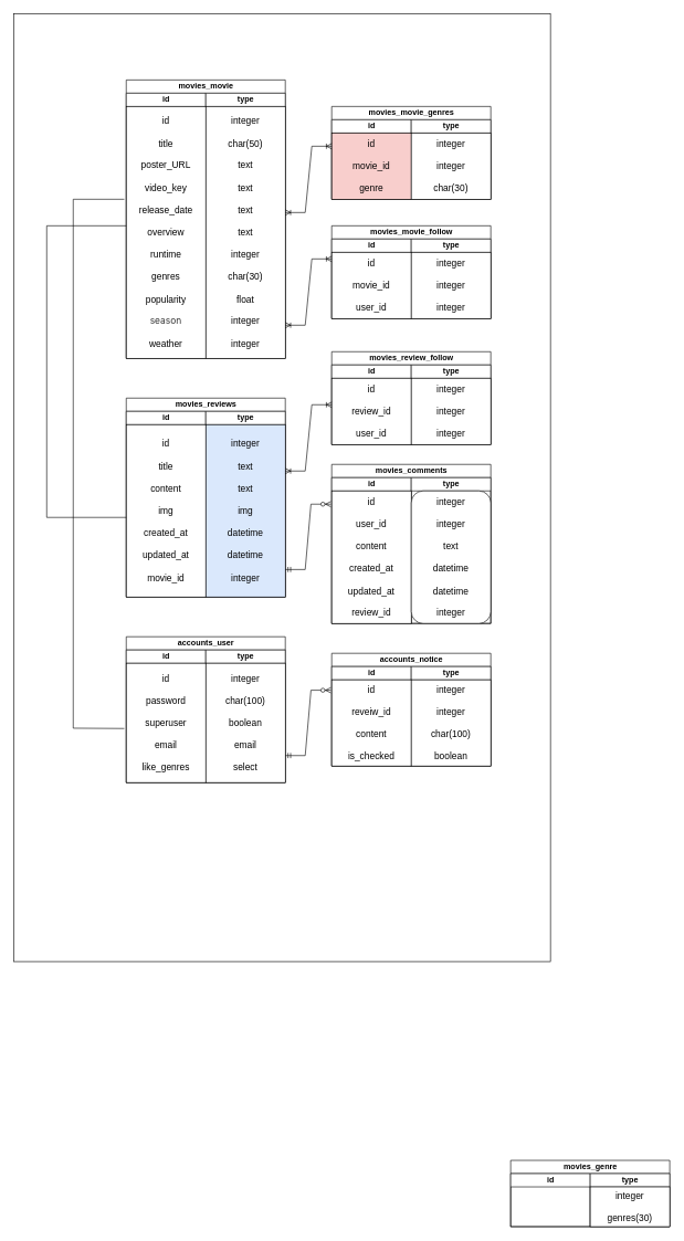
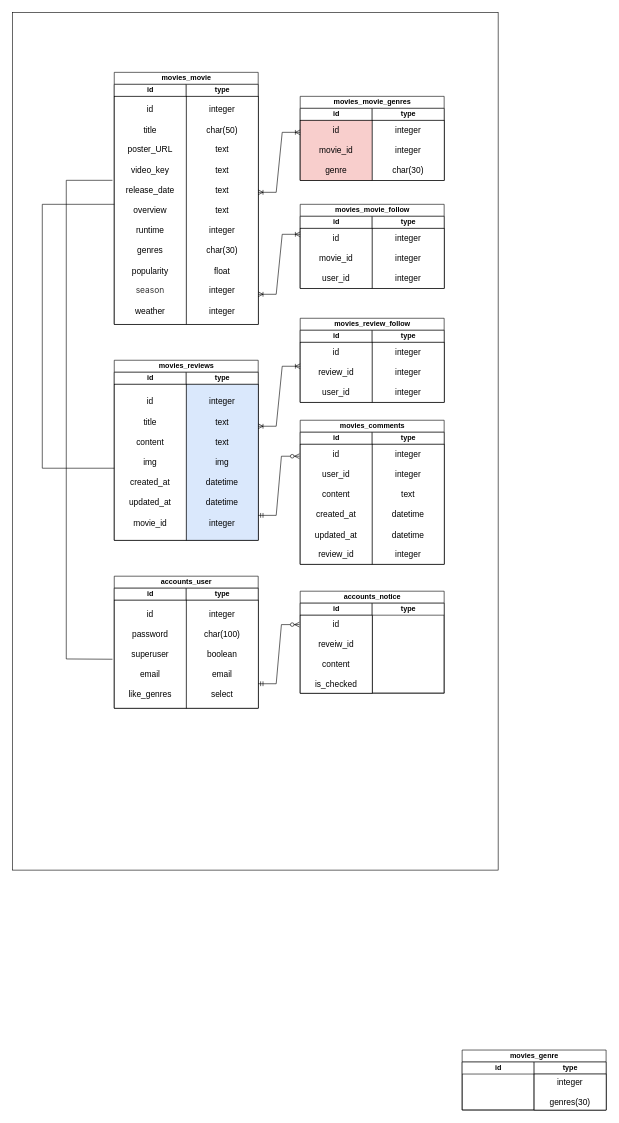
  <mxCell id="0" />
  <mxCell id="1" parent="0" />
  <mxCell id="2" value="" style="html=1;fontSize=14;" vertex="1" parent="1"><mxGeometry x="20" width="810" height="1430" as="geometry" y="20" /></mxCell>
  <mxCell id="3" value="movies_movie" style="swimlane;childLayout=stackLayout;resizeParent=1;resizeParentMax=0;startSize=20;html=1;" vertex="1" parent="1"><mxGeometry x="190" y="120" width="240" height="420" as="geometry" /></mxCell>
  <mxCell id="4" value="id" style="swimlane;startSize=20;html=1;" vertex="1" parent="3"><mxGeometry y="20" width="120" height="400" as="geometry" /></mxCell>
  <mxCell id="5" value="type" style="swimlane;startSize=20;html=1;" vertex="1" parent="3"><mxGeometry x="120" y="20" width="120" height="400" as="geometry"><mxRectangle x="120" y="20" width="40" height="460" as="alternateBounds" /></mxGeometry></mxCell>
  <mxCell id="6" value="&lt;font style=&quot;font-size: 14px;&quot;&gt;id&lt;br&gt;&lt;br&gt;title&lt;br&gt;&lt;br&gt;poster_URL&lt;br&gt;&lt;br&gt;video_key&lt;br&gt;&lt;br&gt;release_date&lt;br&gt;&lt;br&gt;overview&lt;br&gt;&lt;br&gt;runtime&lt;br&gt;&lt;br&gt;genres&lt;br&gt;&lt;br&gt;popularity&lt;br&gt;&lt;br&gt;&lt;span style=&quot;color: rgb(51, 51, 51); font-family: -apple-system, BlinkMacSystemFont, &amp;quot;Helvetica Neue&amp;quot;, Arial, &amp;quot;Microsoft Yahei&amp;quot;, simsun, &amp;quot;Apple SD Gothic Neo&amp;quot;, NanumGothic, Dotum, 새굴림, sans-serif; text-align: left; background-color: rgb(255, 255, 255);&quot;&gt;season&lt;br&gt;&lt;/span&gt;&lt;br&gt;weather&lt;br&gt;&lt;/font&gt;" style="whiteSpace=wrap;html=1;" vertex="1" parent="1"><mxGeometry x="190" y="160" width="120" height="380" as="geometry" /></mxCell>
  <mxCell id="7" value="&lt;font style=&quot;font-size: 14px;&quot;&gt;integer&lt;br&gt;&lt;br&gt;char(50)&lt;br&gt;&lt;br&gt;text&lt;br&gt;&lt;br&gt;text&lt;br&gt;&lt;br&gt;text&lt;br&gt;&lt;br&gt;text&lt;br&gt;&lt;br&gt;integer&lt;br&gt;&lt;br&gt;char(30)&lt;br&gt;&lt;br&gt;float&lt;br&gt;&lt;br&gt;integer&lt;br&gt;&lt;br&gt;integer&lt;br&gt;&lt;/font&gt;" style="whiteSpace=wrap;html=1;" vertex="1" parent="1"><mxGeometry x="310" y="160" width="120" height="380" as="geometry" /></mxCell>
  <mxCell id="8" value="movies_genre" style="swimlane;childLayout=stackLayout;resizeParent=1;resizeParentMax=0;startSize=20;html=1;" vertex="1" parent="1"><mxGeometry x="770" y="1750" width="240" height="100" as="geometry" /></mxCell>
  <mxCell id="9" value="id" style="swimlane;startSize=20;html=1;" vertex="1" parent="8"><mxGeometry y="20" width="120" height="80" as="geometry" /></mxCell>
  <mxCell id="10" value="type" style="swimlane;startSize=20;html=1;" vertex="1" parent="8"><mxGeometry x="120" y="20" width="120" height="80" as="geometry"><mxRectangle x="120" y="20" width="40" height="460" as="alternateBounds" /></mxGeometry></mxCell>
  <mxCell id="11" value="&lt;font style=&quot;font-size: 14px;&quot;&gt;integer&lt;br&gt;&lt;br&gt;genres(30)&lt;br&gt;&lt;/font&gt;" style="whiteSpace=wrap;html=1;" vertex="1" parent="1"><mxGeometry x="890" y="1790" width="120" height="60" as="geometry" /></mxCell>
  <mxCell id="12" value="movies_movie_genres" style="swimlane;childLayout=stackLayout;resizeParent=1;resizeParentMax=0;startSize=20;html=1;" vertex="1" parent="1"><mxGeometry x="500" y="160" width="240" height="140" as="geometry" /></mxCell>
  <mxCell id="13" value="id" style="swimlane;startSize=20;html=1;" vertex="1" parent="12"><mxGeometry y="20" width="120" height="120" as="geometry" /></mxCell>
  <mxCell id="14" value="type" style="swimlane;startSize=20;html=1;" vertex="1" parent="12"><mxGeometry x="120" y="20" width="120" height="120" as="geometry"><mxRectangle x="120" y="20" width="40" height="460" as="alternateBounds" /></mxGeometry></mxCell>
  <mxCell id="15" value="&lt;font style=&quot;font-size: 14px;&quot;&gt;id&lt;br&gt;&lt;br&gt;movie_id&lt;br&gt;&lt;br&gt;genre&lt;br&gt;&lt;/font&gt;" style="whiteSpace=wrap;html=1;fillColor=#f8cecc;" vertex="1" parent="1"><mxGeometry x="500" y="200" width="120" height="100" as="geometry" /></mxCell>
  <mxCell id="16" value="&lt;font style=&quot;font-size: 14px;&quot;&gt;integer&lt;br&gt;&lt;br&gt;integer&lt;br&gt;&lt;br&gt;char(30)&lt;br&gt;&lt;/font&gt;" style="whiteSpace=wrap;html=1;" vertex="1" parent="1"><mxGeometry x="620" y="200" width="120" height="100" as="geometry" /></mxCell>
  <mxCell id="17" value="movies_movie_follow" style="swimlane;childLayout=stackLayout;resizeParent=1;resizeParentMax=0;startSize=20;html=1;" vertex="1" parent="1"><mxGeometry x="500" y="340" width="240" height="140" as="geometry" /></mxCell>
  <mxCell id="18" value="id" style="swimlane;startSize=20;html=1;" vertex="1" parent="17"><mxGeometry y="20" width="120" height="120" as="geometry" /></mxCell>
  <mxCell id="19" value="type" style="swimlane;startSize=20;html=1;" vertex="1" parent="17"><mxGeometry x="120" y="20" width="120" height="120" as="geometry"><mxRectangle x="120" y="20" width="40" height="460" as="alternateBounds" /></mxGeometry></mxCell>
  <mxCell id="20" value="&lt;font style=&quot;font-size: 14px;&quot;&gt;id&lt;br&gt;&lt;br&gt;movie_id&lt;br&gt;&lt;br&gt;user_id&lt;br&gt;&lt;/font&gt;" style="whiteSpace=wrap;html=1;" vertex="1" parent="1"><mxGeometry x="500" y="380" width="120" height="100" as="geometry" /></mxCell>
  <mxCell id="21" value="&lt;font style=&quot;font-size: 14px;&quot;&gt;integer&lt;br&gt;&lt;br&gt;integer&lt;br&gt;&lt;br&gt;integer&lt;br&gt;&lt;/font&gt;" style="whiteSpace=wrap;html=1;" vertex="1" parent="1"><mxGeometry x="620" y="380" width="120" height="100" as="geometry" /></mxCell>
  <mxCell id="22" value="movies_reviews" style="swimlane;childLayout=stackLayout;resizeParent=1;resizeParentMax=0;startSize=20;html=1;" vertex="1" parent="1"><mxGeometry x="190" y="600" width="240" height="300" as="geometry" /></mxCell>
  <mxCell id="23" value="id" style="swimlane;startSize=20;html=1;" vertex="1" parent="22"><mxGeometry y="20" width="120" height="280" as="geometry" /></mxCell>
  <mxCell id="24" value="type" style="swimlane;startSize=20;html=1;" vertex="1" parent="22"><mxGeometry x="120" y="20" width="120" height="280" as="geometry"><mxRectangle x="120" y="20" width="40" height="460" as="alternateBounds" /></mxGeometry></mxCell>
  <mxCell id="25" value="&lt;font style=&quot;font-size: 14px;&quot;&gt;id&lt;br&gt;&lt;br&gt;title&lt;br&gt;&lt;br&gt;content&lt;br&gt;&lt;br&gt;img&lt;br&gt;&lt;br&gt;created_at&lt;br&gt;&lt;br&gt;updated_at&lt;br&gt;&lt;br&gt;movie_id&lt;br&gt;&lt;/font&gt;" style="whiteSpace=wrap;html=1;" vertex="1" parent="1"><mxGeometry x="190" y="640" width="120" height="260" as="geometry" /></mxCell>
  <mxCell id="26" value="&lt;font style=&quot;font-size: 14px;&quot;&gt;integer&lt;br&gt;&lt;br&gt;text&lt;br&gt;&lt;br&gt;text&lt;br&gt;&lt;br&gt;img&lt;br&gt;&lt;br&gt;datetime&lt;br&gt;&lt;br&gt;datetime&lt;br&gt;&lt;br&gt;integer&lt;br&gt;&lt;/font&gt;" style="whiteSpace=wrap;html=1;fillColor=#dae8fc;" vertex="1" parent="1"><mxGeometry x="310" y="640" width="120" height="260" as="geometry" /></mxCell>
  <mxCell id="27" value="movies_comments" style="swimlane;childLayout=stackLayout;resizeParent=1;resizeParentMax=0;startSize=20;html=1;" vertex="1" parent="1"><mxGeometry x="500" y="700" width="240" height="240" as="geometry" /></mxCell>
  <mxCell id="28" value="id" style="swimlane;startSize=20;html=1;" vertex="1" parent="27"><mxGeometry y="20" width="120" height="220" as="geometry" /></mxCell>
  <mxCell id="29" value="type" style="swimlane;startSize=20;html=1;" vertex="1" parent="27"><mxGeometry x="120" y="20" width="120" height="220" as="geometry"><mxRectangle x="120" y="20" width="40" height="460" as="alternateBounds" /></mxGeometry></mxCell>
  <mxCell id="30" value="&lt;font style=&quot;font-size: 14px;&quot;&gt;id&lt;br&gt;&lt;br&gt;user_id&lt;br&gt;&lt;br&gt;content&lt;br&gt;&lt;br&gt;created_at&lt;br&gt;&lt;br&gt;updated_at&lt;br&gt;&lt;br&gt;review_id&lt;br&gt;&lt;/font&gt;" style="whiteSpace=wrap;html=1;" vertex="1" parent="1"><mxGeometry x="500" y="740" width="120" height="200" as="geometry" /></mxCell>
- <mxCell id="31" value="&lt;font style=&quot;font-size: 14px;&quot;&gt;integer&lt;br&gt;&lt;br&gt;integer&lt;br&gt;&lt;br&gt;text&lt;br&gt;&lt;br&gt;datetime&lt;br&gt;&lt;br&gt;datetime&lt;br&gt;&lt;br&gt;integer&lt;br&gt;&lt;/font&gt;" style="whiteSpace=wrap;html=1;rounded=1;" vertex="1" parent="1"><mxGeometry x="620" y="740" width="120" height="200" as="geometry" /></mxCell>
+ <mxCell id="31" value="&lt;font style=&quot;font-size: 14px;&quot;&gt;integer&lt;br&gt;&lt;br&gt;integer&lt;br&gt;&lt;br&gt;text&lt;br&gt;&lt;br&gt;datetime&lt;br&gt;&lt;br&gt;datetime&lt;br&gt;&lt;br&gt;integer&lt;br&gt;&lt;/font&gt;" style="whiteSpace=wrap;html=1;" vertex="1" parent="1"><mxGeometry x="620" y="740" width="120" height="200" as="geometry" /></mxCell>
  <mxCell id="32" value="accounts_user" style="swimlane;childLayout=stackLayout;resizeParent=1;resizeParentMax=0;startSize=20;html=1;" vertex="1" parent="1"><mxGeometry x="190" y="960" width="240" height="220" as="geometry" /></mxCell>
  <mxCell id="33" value="id" style="swimlane;startSize=20;html=1;" vertex="1" parent="32"><mxGeometry y="20" width="120" height="200" as="geometry" /></mxCell>
  <mxCell id="34" value="type" style="swimlane;startSize=20;html=1;" vertex="1" parent="32"><mxGeometry x="120" y="20" width="120" height="200" as="geometry"><mxRectangle x="120" y="20" width="40" height="460" as="alternateBounds" /></mxGeometry></mxCell>
  <mxCell id="35" value="&lt;font style=&quot;font-size: 14px;&quot;&gt;id&lt;br&gt;&lt;br&gt;password&lt;br&gt;&lt;br&gt;superuser&lt;br&gt;&lt;br&gt;email&lt;br&gt;&lt;br&gt;like_genres&lt;br&gt;&lt;/font&gt;" style="whiteSpace=wrap;html=1;" vertex="1" parent="1"><mxGeometry x="190" y="1000" width="120" height="180" as="geometry" /></mxCell>
  <mxCell id="36" value="&lt;font style=&quot;font-size: 14px;&quot;&gt;integer&lt;br&gt;&lt;br&gt;char(100)&lt;br&gt;&lt;br&gt;boolean&lt;br&gt;&lt;br&gt;email&lt;br&gt;&lt;br&gt;select&lt;br&gt;&lt;/font&gt;" style="whiteSpace=wrap;html=1;" vertex="1" parent="1"><mxGeometry x="310" y="1000" width="120" height="180" as="geometry" /></mxCell>
  <mxCell id="37" value="accounts_notice" style="swimlane;childLayout=stackLayout;resizeParent=1;resizeParentMax=0;startSize=20;html=1;" vertex="1" parent="1"><mxGeometry x="500" y="985" width="240" height="170" as="geometry" /></mxCell>
  <mxCell id="38" value="id" style="swimlane;startSize=20;html=1;" vertex="1" parent="37"><mxGeometry y="20" width="120" height="150" as="geometry" /></mxCell>
  <mxCell id="39" value="type" style="swimlane;startSize=20;html=1;" vertex="1" parent="37"><mxGeometry x="120" y="20" width="120" height="150" as="geometry"><mxRectangle x="120" y="20" width="40" height="460" as="alternateBounds" /></mxGeometry></mxCell>
  <mxCell id="40" value="&lt;font style=&quot;font-size: 14px;&quot;&gt;id&lt;br&gt;&lt;br&gt;reveiw_id&lt;br&gt;&lt;br&gt;content&lt;br&gt;&lt;br&gt;is_checked&lt;br&gt;&lt;/font&gt;" style="whiteSpace=wrap;html=1;" vertex="1" parent="1"><mxGeometry x="500" y="1025" width="120" height="130" as="geometry" /></mxCell>
- <mxCell id="41" value="&lt;font style=&quot;font-size: 14px;&quot;&gt;integer&lt;br&gt;&lt;br&gt;integer&lt;br&gt;&lt;br&gt;char(100)&lt;br&gt;&lt;br&gt;boolean&lt;br&gt;&lt;/font&gt;" style="whiteSpace=wrap;html=1;" vertex="1" parent="1"><mxGeometry x="620" y="1025" width="120" height="130" as="geometry" /></mxCell>
  <mxCell id="42" value="movies_review_follow" style="swimlane;childLayout=stackLayout;resizeParent=1;resizeParentMax=0;startSize=20;html=1;" vertex="1" parent="1"><mxGeometry x="500" y="530" width="240" height="140" as="geometry" /></mxCell>
  <mxCell id="43" value="id" style="swimlane;startSize=20;html=1;" vertex="1" parent="42"><mxGeometry y="20" width="120" height="120" as="geometry" /></mxCell>
  <mxCell id="44" value="type" style="swimlane;startSize=20;html=1;" vertex="1" parent="42"><mxGeometry x="120" y="20" width="120" height="120" as="geometry"><mxRectangle x="120" y="20" width="40" height="460" as="alternateBounds" /></mxGeometry></mxCell>
  <mxCell id="45" value="&lt;font style=&quot;font-size: 14px;&quot;&gt;id&lt;br&gt;&lt;br&gt;review_id&lt;br&gt;&lt;br&gt;user_id&lt;br&gt;&lt;/font&gt;" style="whiteSpace=wrap;html=1;" vertex="1" parent="1"><mxGeometry x="500" y="570" width="120" height="100" as="geometry" /></mxCell>
  <mxCell id="46" value="&lt;font style=&quot;font-size: 14px;&quot;&gt;integer&lt;br&gt;&lt;br&gt;integer&lt;br&gt;&lt;br&gt;integer&lt;br&gt;&lt;/font&gt;" style="whiteSpace=wrap;html=1;" vertex="1" parent="1"><mxGeometry x="620" y="570" width="120" height="100" as="geometry" /></mxCell>
  <mxCell id="47" value="" style="endArrow=none;html=1;rounded=0;fontSize=14;" edge="1" parent="1"><mxGeometry width="50" height="50" relative="1" as="geometry"><mxPoint x="190" y="780" as="sourcePoint" /><mxPoint x="190" y="340" as="targetPoint" /><Array as="points"><mxPoint x="70" y="780" /><mxPoint x="70" y="340" /></Array></mxGeometry></mxCell>
  <mxCell id="48" value="" style="endArrow=none;html=1;rounded=0;fontSize=14;exitX=-0.025;exitY=0.547;exitDx=0;exitDy=0;exitPerimeter=0;" edge="1" parent="1" source="35"><mxGeometry width="50" height="50" relative="1" as="geometry"><mxPoint x="190" y="1220" as="sourcePoint" /><mxPoint x="187" y="300" as="targetPoint" /><Array as="points"><mxPoint x="110" y="1098" /><mxPoint x="110" y="300" /></Array></mxGeometry></mxCell>
  <mxCell id="49" value="" style="edgeStyle=entityRelationEdgeStyle;fontSize=12;html=1;endArrow=ERzeroToMany;startArrow=ERmandOne;rounded=0;exitX=1.011;exitY=0.183;exitDx=0;exitDy=0;exitPerimeter=0;" edge="1" parent="1"><mxGeometry width="100" height="100" relative="1" as="geometry"><mxPoint x="430" y="858.58" as="sourcePoint" /><mxPoint x="498.68" y="760" as="targetPoint" /></mxGeometry></mxCell>
  <mxCell id="50" value="" style="edgeStyle=entityRelationEdgeStyle;fontSize=12;html=1;endArrow=ERoneToMany;startArrow=ERoneToMany;rounded=0;" edge="1" parent="1"><mxGeometry width="100" height="100" relative="1" as="geometry"><mxPoint x="430" y="710" as="sourcePoint" /><mxPoint x="500" y="610" as="targetPoint" /></mxGeometry></mxCell>
  <mxCell id="51" value="" style="edgeStyle=entityRelationEdgeStyle;fontSize=12;html=1;endArrow=ERoneToMany;startArrow=ERoneToMany;rounded=0;" edge="1" parent="1"><mxGeometry width="100" height="100" relative="1" as="geometry"><mxPoint x="430" y="490" as="sourcePoint" /><mxPoint x="500" y="390" as="targetPoint" /></mxGeometry></mxCell>
  <mxCell id="52" value="" style="edgeStyle=entityRelationEdgeStyle;fontSize=12;html=1;endArrow=ERoneToMany;startArrow=ERoneToMany;rounded=0;" edge="1" parent="1"><mxGeometry width="100" height="100" relative="1" as="geometry"><mxPoint x="430" y="320" as="sourcePoint" /><mxPoint x="500" y="220" as="targetPoint" /></mxGeometry></mxCell>
  <mxCell id="53" value="" style="edgeStyle=entityRelationEdgeStyle;fontSize=12;html=1;endArrow=ERzeroToMany;startArrow=ERmandOne;rounded=0;exitX=1.011;exitY=0.183;exitDx=0;exitDy=0;exitPerimeter=0;" edge="1" parent="1"><mxGeometry width="100" height="100" relative="1" as="geometry"><mxPoint x="430" y="1139.29" as="sourcePoint" /><mxPoint x="498.68" y="1040.71" as="targetPoint" /></mxGeometry></mxCell>
